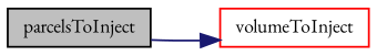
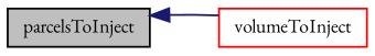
  digraph {
    rankdir=LR
    fontname="EB Garamond"
    node [fontname="EB Garamond" fontsize=10 shape=record]
    n1 [color=black fillcolor=grey75 fontcolor=black height=0.2 label=parcelsToInject style=filled width=0.4]
    n2 [color=red height=0.2 label=volumeToInject width=0.4]
-   n1 -> n2 [color=midnightblue fontname="EB Garamond" fontsize=10 labelfontname=Helvetica labelfontsize=10 style=solid]
+   n2 -> n1 [color=midnightblue fontname="EB Garamond" fontsize=10 labelfontname=Helvetica labelfontsize=10 style=solid]
  }
